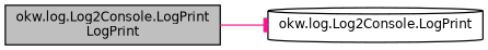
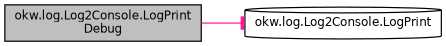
  digraph {
    rankdir=LR
    node [color=black fontname=Helvetica fontsize=10 style=filled]
-   n1 [fillcolor=grey75 fontcolor=black height=0.2 label="okw.log.Log2Console.LogPrint\lLogPrint" shape=box width=0.4]
+   n1 [fillcolor=grey75 fontcolor=black height=0.2 label="okw.log.Log2Console.LogPrint\lDebug" shape=box width=0.4]
    n2 [fillcolor=white height=0.2 label="okw.log.Log2Console.LogPrint" shape=cylinder width=0.4]
    n1 -> n2 [color=deeppink fontname=Helvetica fontsize=10 labelfontname=Helvetica labelfontsize=10 style=solid arrowhead=tee]
  }
